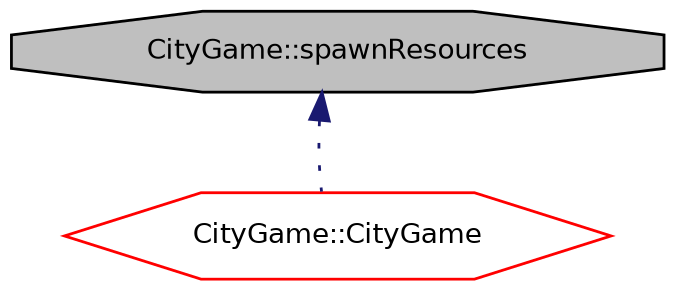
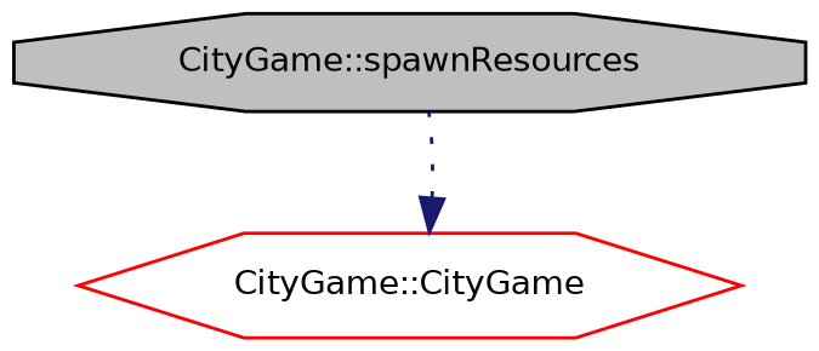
  digraph {
    rankdir=TB
    node [fontname=Helvetica fontsize=10 style=filled]
    n1 [color=black fillcolor=grey75 fontcolor=black height=0.2 label="CityGame::spawnResources" shape=octagon width=0.4]
    n2 [color=red fillcolor=white height=0.2 label="CityGame::CityGame" shape=hexagon width=0.4]
-   n1 -> n2 [color=midnightblue dir=back fontname=Helvetica fontsize=10 labelfontname=Helvetica labelfontsize=10 style=dotted]
+   n2 -> n1 [color=midnightblue dir=back fontname=Helvetica fontsize=10 labelfontname=Helvetica labelfontsize=10 style=dotted]
  }
